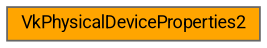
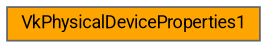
  digraph {
    rankdir=LR
    fontname=Roboto
-   n1 [color=grey40 fillcolor=orange fontname=Roboto fontsize=10 height=0.2 label=VkPhysicalDeviceProperties2 shape=box style=filled width=0.4]
+   n1 [color=grey40 fillcolor=orange fontname=Roboto fontsize=10 height=0.2 label=VkPhysicalDeviceProperties1 shape=box style=filled width=0.4]
  }
